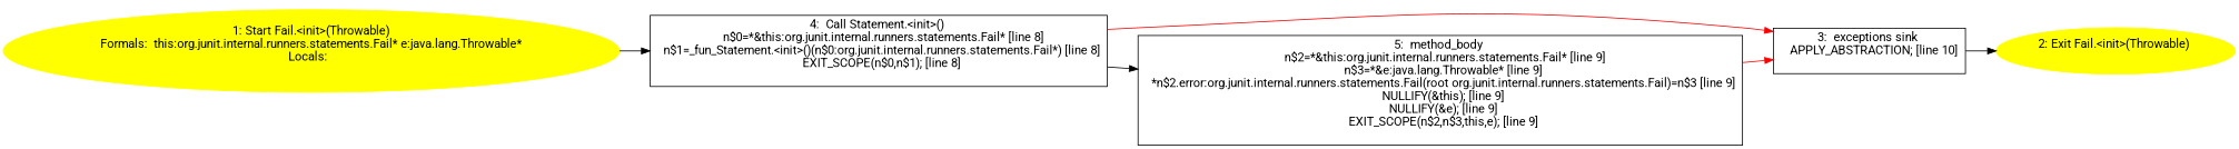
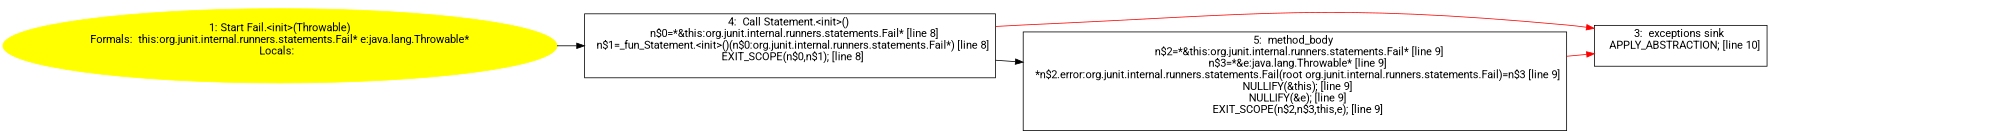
  digraph {
    fontname=Roboto
    rankdir=LR
    node [fontname=Roboto shape=box]
    edge [fontname=Roboto]
    n1 [color=yellow label="1: Start Fail.<init>(Throwable)\nFormals:  this:org.junit.internal.runners.statements.Fail* e:java.lang.Throwable*\nLocals:  \n  " style=filled shape=""]
    n2 [label="4:  Call Statement.<init>() \n   n$0=*&this:org.junit.internal.runners.statements.Fail* [line 8]\n  n$1=_fun_Statement.<init>()(n$0:org.junit.internal.runners.statements.Fail*) [line 8]\n  EXIT_SCOPE(n$0,n$1); [line 8]\n "]
    n3 [label="3:  exceptions sink \n   APPLY_ABSTRACTION; [line 10]\n "]
    n4 [label="5:  method_body \n   n$2=*&this:org.junit.internal.runners.statements.Fail* [line 9]\n  n$3=*&e:java.lang.Throwable* [line 9]\n  *n$2.error:org.junit.internal.runners.statements.Fail(root org.junit.internal.runners.statements.Fail)=n$3 [line 9]\n  NULLIFY(&this); [line 9]\n  NULLIFY(&e); [line 9]\n  EXIT_SCOPE(n$2,n$3,this,e); [line 9]\n "]
-   n5 [color=yellow label="2: Exit Fail.<init>(Throwable) \n  " style=filled shape=""]
    n1 -> n2
    n2 -> n3 [color=red]
    n2 -> n4
-   n3 -> n5
    n4 -> n3 [color=red]
  }
